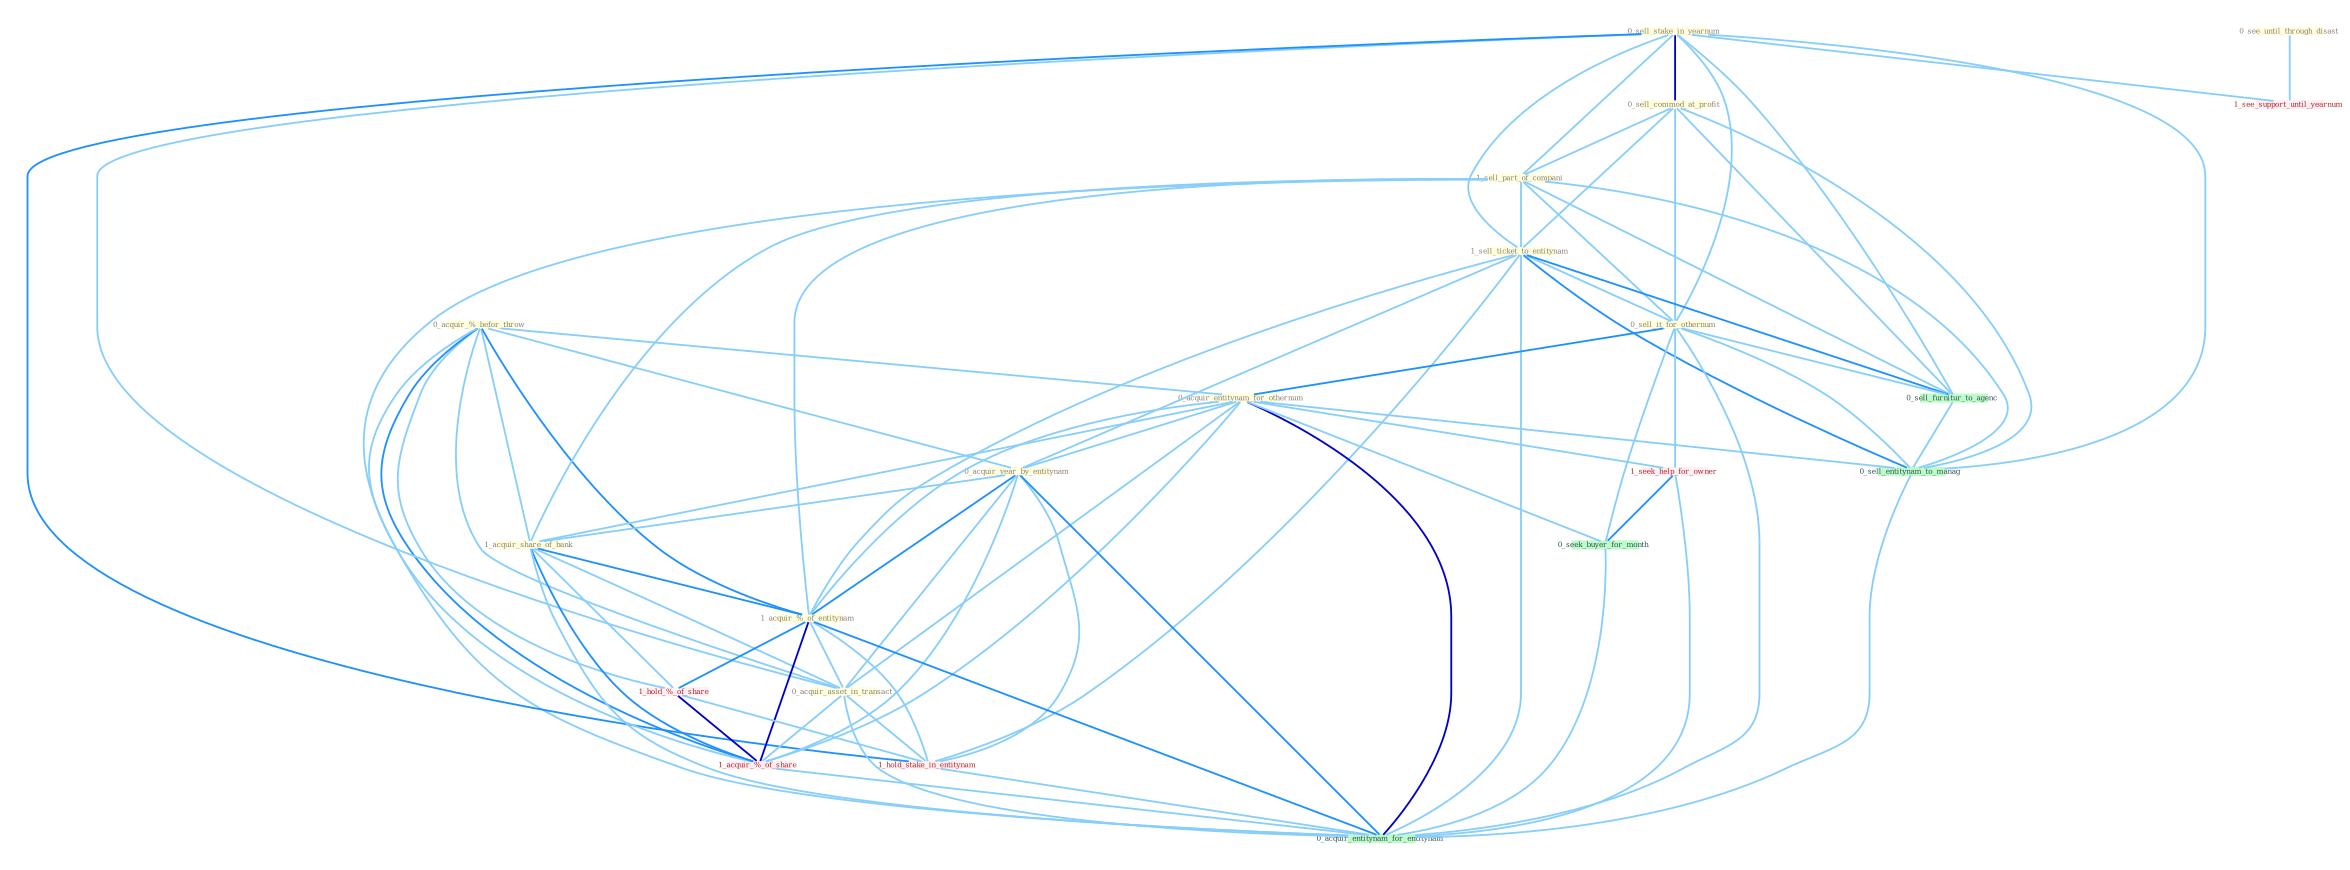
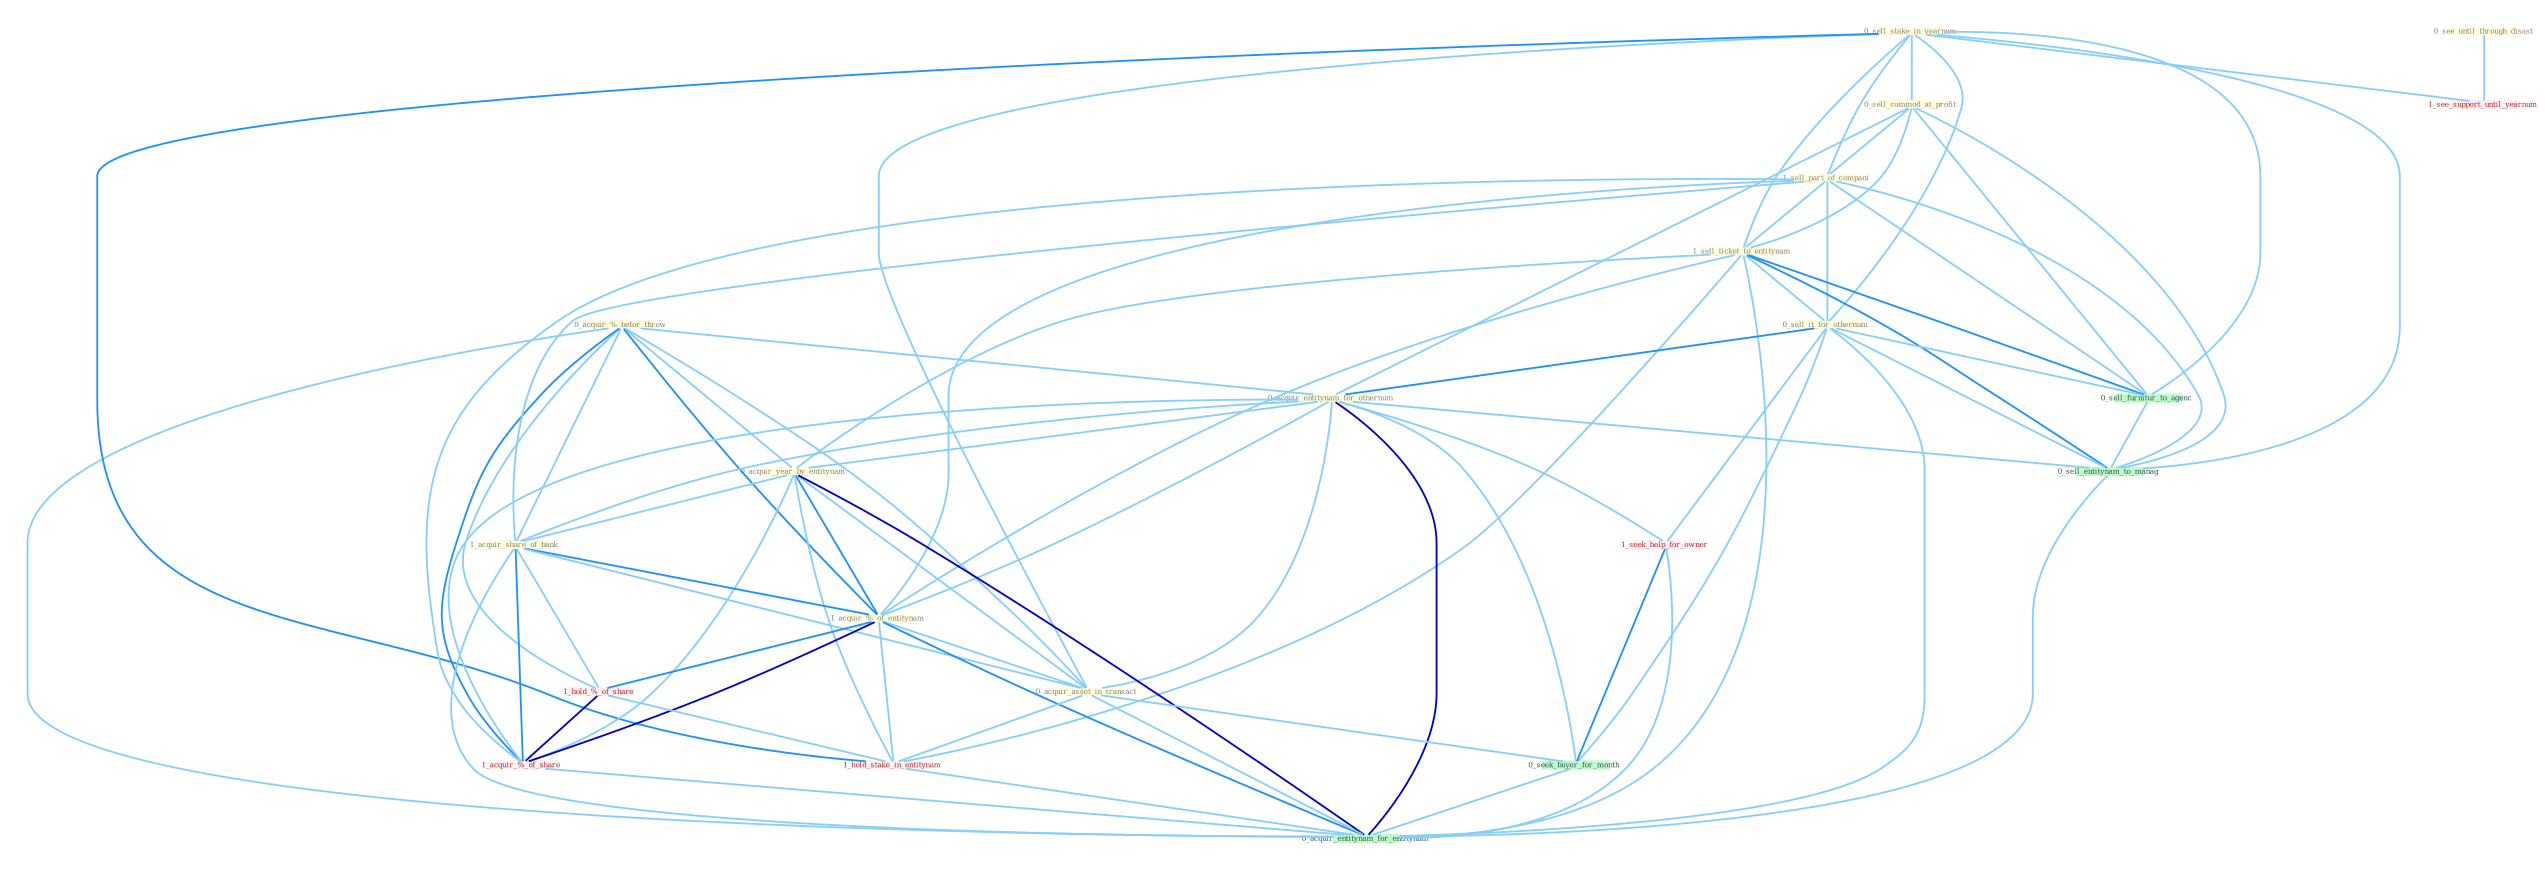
  graph {
    node [color="#ffffe0" fixedsize=true fontcolor="#8b7d6b" fontsize=4 shape=polygon style=filled]
    edge [color="#87cefa" w=1]
    "0_acquir_%_befor_throw " [height=.06 width=.5]
    n2 [height=.06 label="0_see_until_through_disast" width=.5]
    "0_sell_stake_in_yearnum " [height=.06 width=.5]
    "0_sell_commod_at_profit " [height=.06 width=.5]
    "1_sell_part_of_compani " [height=.06 width=.5]
    "1_sell_ticket_to_entitynam " [height=.06 width=.5]
    "0_sell_it_for_othernum " [height=.06 width=.5]
    "0_acquir_entitynam_for_othernum " [height=.06 width=.5]
    "0_acquir_year_by_entitynam " [height=.06 width=.5]
    "1_acquir_share_of_bank " [height=.06 width=.5]
    "1_acquir_%_of_entitynam " [height=.06 width=.5]
    "0_acquir_asset_in_transact " [height=.06 width=.5]
    "1_hold_%_of_share " [color="#fff0f5" fontcolor="#b22222" height=.06 width=.5]
    "1_hold_stake_in_entitynam " [color="#fff0f5" fontcolor="#b22222" height=.06 width=.5]
    "1_seek_help_for_owner " [color="#fff0f5" fontcolor="#b22222" height=.06 width=.5]
    "1_acquir_%_of_share " [color="#fff0f5" fontcolor="#b22222" height=.06 width=.5]
    "1_see_support_until_yearnum " [color="#fff0f5" fontcolor="#b22222" height=.06 width=.5]
    "0_acquir_entitynam_for_entitynam " [color="#BDFCC9" fontcolor="#2f4f4f" height=.06 width=.5]
    "0_sell_furnitur_to_agenc " [color="#BDFCC9" fontcolor="#2f4f4f" height=.06 width=.5]
    "0_sell_entitynam_to_manag " [color="#BDFCC9" fontcolor="#2f4f4f" height=.06 width=.5]
    "0_seek_buyer_for_month " [color="#BDFCC9" fontcolor="#2f4f4f" height=.06 width=.5]
    subgraph sub_1 {
      "0_acquir_%_befor_throw "
      n2
      "0_sell_stake_in_yearnum "
      "0_sell_commod_at_profit "
      "1_sell_part_of_compani "
      "1_sell_ticket_to_entitynam "
      "0_sell_it_for_othernum "
      "0_acquir_entitynam_for_othernum "
      "0_acquir_year_by_entitynam "
      "1_acquir_share_of_bank "
      "1_acquir_%_of_entitynam "
      "0_acquir_asset_in_transact "
    }
    subgraph sub_2 {
      "1_hold_%_of_share "
      "1_hold_stake_in_entitynam "
      "1_seek_help_for_owner "
      "1_acquir_%_of_share "
      "1_see_support_until_yearnum "
    }
    "0_acquir_%_befor_throw " -- "0_acquir_entitynam_for_othernum "
    "0_acquir_%_befor_throw " -- "0_acquir_year_by_entitynam "
    "0_acquir_%_befor_throw " -- "1_acquir_share_of_bank "
    "0_acquir_%_befor_throw " -- "1_acquir_%_of_entitynam " [color="#1e90ff" w=2]
    "0_acquir_%_befor_throw " -- "0_acquir_asset_in_transact "
    "0_acquir_%_befor_throw " -- "1_hold_%_of_share "
    "0_acquir_%_befor_throw " -- "1_acquir_%_of_share " [color="#1e90ff" w=2]
    "0_acquir_%_befor_throw " -- "0_acquir_entitynam_for_entitynam "
    n2 -- "1_see_support_until_yearnum "
-   "0_sell_stake_in_yearnum " -- "0_sell_commod_at_profit " [color="#0000cd"]
+   "0_sell_stake_in_yearnum " -- "0_sell_commod_at_profit "
    "0_sell_stake_in_yearnum " -- "1_sell_part_of_compani "
    "0_sell_stake_in_yearnum " -- "1_sell_ticket_to_entitynam "
    "0_sell_stake_in_yearnum " -- "0_sell_it_for_othernum "
    "0_sell_stake_in_yearnum " -- "0_acquir_asset_in_transact "
    "0_sell_stake_in_yearnum " -- "1_hold_stake_in_entitynam " [color="#1e90ff" w=2]
    "0_sell_stake_in_yearnum " -- "1_see_support_until_yearnum "
    "0_sell_stake_in_yearnum " -- "0_sell_furnitur_to_agenc "
    "0_sell_stake_in_yearnum " -- "0_sell_entitynam_to_manag "
    "0_sell_commod_at_profit " -- "1_sell_part_of_compani "
    "0_sell_commod_at_profit " -- "1_sell_ticket_to_entitynam "
-   "0_sell_commod_at_profit " -- "0_sell_it_for_othernum "
+   "0_sell_commod_at_profit " -- "0_acquir_entitynam_for_othernum "
    "0_sell_commod_at_profit " -- "0_sell_furnitur_to_agenc "
    "0_sell_commod_at_profit " -- "0_sell_entitynam_to_manag "
    "1_sell_part_of_compani " -- "1_sell_ticket_to_entitynam "
    "1_sell_part_of_compani " -- "0_sell_it_for_othernum "
    "1_sell_part_of_compani " -- "1_acquir_share_of_bank "
    "1_sell_part_of_compani " -- "1_acquir_%_of_entitynam "
    "1_sell_part_of_compani " -- "1_acquir_%_of_share "
    "1_sell_part_of_compani " -- "0_sell_furnitur_to_agenc "
    "1_sell_part_of_compani " -- "0_sell_entitynam_to_manag "
    "1_sell_ticket_to_entitynam " -- "0_sell_it_for_othernum "
    "1_sell_ticket_to_entitynam " -- "0_acquir_year_by_entitynam "
    "1_sell_ticket_to_entitynam " -- "1_acquir_%_of_entitynam "
    "1_sell_ticket_to_entitynam " -- "1_hold_stake_in_entitynam "
    "1_sell_ticket_to_entitynam " -- "0_acquir_entitynam_for_entitynam "
    "1_sell_ticket_to_entitynam " -- "0_sell_furnitur_to_agenc " [color="#1e90ff" w=2]
    "1_sell_ticket_to_entitynam " -- "0_sell_entitynam_to_manag " [color="#1e90ff" w=2]
    "0_sell_it_for_othernum " -- "0_acquir_entitynam_for_othernum " [color="#1e90ff" w=2]
    "0_sell_it_for_othernum " -- "1_seek_help_for_owner "
    "0_sell_it_for_othernum " -- "0_acquir_entitynam_for_entitynam "
    "0_sell_it_for_othernum " -- "0_sell_furnitur_to_agenc "
    "0_sell_it_for_othernum " -- "0_sell_entitynam_to_manag "
    "0_sell_it_for_othernum " -- "0_seek_buyer_for_month "
    "0_acquir_entitynam_for_othernum " -- "0_acquir_year_by_entitynam "
    "0_acquir_entitynam_for_othernum " -- "1_acquir_share_of_bank "
    "0_acquir_entitynam_for_othernum " -- "1_acquir_%_of_entitynam "
    "0_acquir_entitynam_for_othernum " -- "0_acquir_asset_in_transact "
    "0_acquir_entitynam_for_othernum " -- "1_seek_help_for_owner "
    "0_acquir_entitynam_for_othernum " -- "1_acquir_%_of_share "
    "0_acquir_entitynam_for_othernum " -- "0_acquir_entitynam_for_entitynam " [color="#0000cd" w=3]
    "0_acquir_entitynam_for_othernum " -- "0_sell_entitynam_to_manag "
    "0_acquir_entitynam_for_othernum " -- "0_seek_buyer_for_month "
    "0_acquir_year_by_entitynam " -- "1_acquir_share_of_bank "
    "0_acquir_year_by_entitynam " -- "1_acquir_%_of_entitynam " [color="#1e90ff" w=2]
    "0_acquir_year_by_entitynam " -- "0_acquir_asset_in_transact "
    "0_acquir_year_by_entitynam " -- "1_hold_stake_in_entitynam "
    "0_acquir_year_by_entitynam " -- "1_acquir_%_of_share "
-   "0_acquir_year_by_entitynam " -- "0_acquir_entitynam_for_entitynam " [color="#1e90ff" w=2]
+   "0_acquir_year_by_entitynam " -- "0_acquir_entitynam_for_entitynam " [color="#0000cd" w=2]
    "1_acquir_share_of_bank " -- "1_acquir_%_of_entitynam " [color="#1e90ff" w=2]
    "1_acquir_share_of_bank " -- "0_acquir_asset_in_transact "
    "1_acquir_share_of_bank " -- "1_hold_%_of_share "
    "1_acquir_share_of_bank " -- "1_acquir_%_of_share " [color="#1e90ff" w=2]
    "1_acquir_share_of_bank " -- "0_acquir_entitynam_for_entitynam "
    "1_acquir_%_of_entitynam " -- "0_acquir_asset_in_transact "
    "1_acquir_%_of_entitynam " -- "1_hold_%_of_share " [color="#1e90ff" w=2]
    "1_acquir_%_of_entitynam " -- "1_hold_stake_in_entitynam "
    "1_acquir_%_of_entitynam " -- "1_acquir_%_of_share " [color="#0000cd" w=3]
    "1_acquir_%_of_entitynam " -- "0_acquir_entitynam_for_entitynam " [color="#1e90ff" w=2]
    "0_acquir_asset_in_transact " -- "1_hold_stake_in_entitynam "
-   "0_acquir_asset_in_transact " -- "1_acquir_%_of_share "
+   "0_acquir_asset_in_transact " -- "0_seek_buyer_for_month "
    "0_acquir_asset_in_transact " -- "0_acquir_entitynam_for_entitynam "
    "1_hold_%_of_share " -- "1_hold_stake_in_entitynam "
    "1_hold_%_of_share " -- "1_acquir_%_of_share " [color="#0000cd" w=3]
    "1_hold_stake_in_entitynam " -- "0_acquir_entitynam_for_entitynam "
    "1_seek_help_for_owner " -- "0_acquir_entitynam_for_entitynam "
    "1_seek_help_for_owner " -- "0_seek_buyer_for_month " [color="#1e90ff" w=2]
    "1_acquir_%_of_share " -- "0_acquir_entitynam_for_entitynam "
    "0_sell_furnitur_to_agenc " -- "0_sell_entitynam_to_manag " [w=2]
    "0_sell_entitynam_to_manag " -- "0_acquir_entitynam_for_entitynam "
    "0_seek_buyer_for_month " -- "0_acquir_entitynam_for_entitynam "
  }
